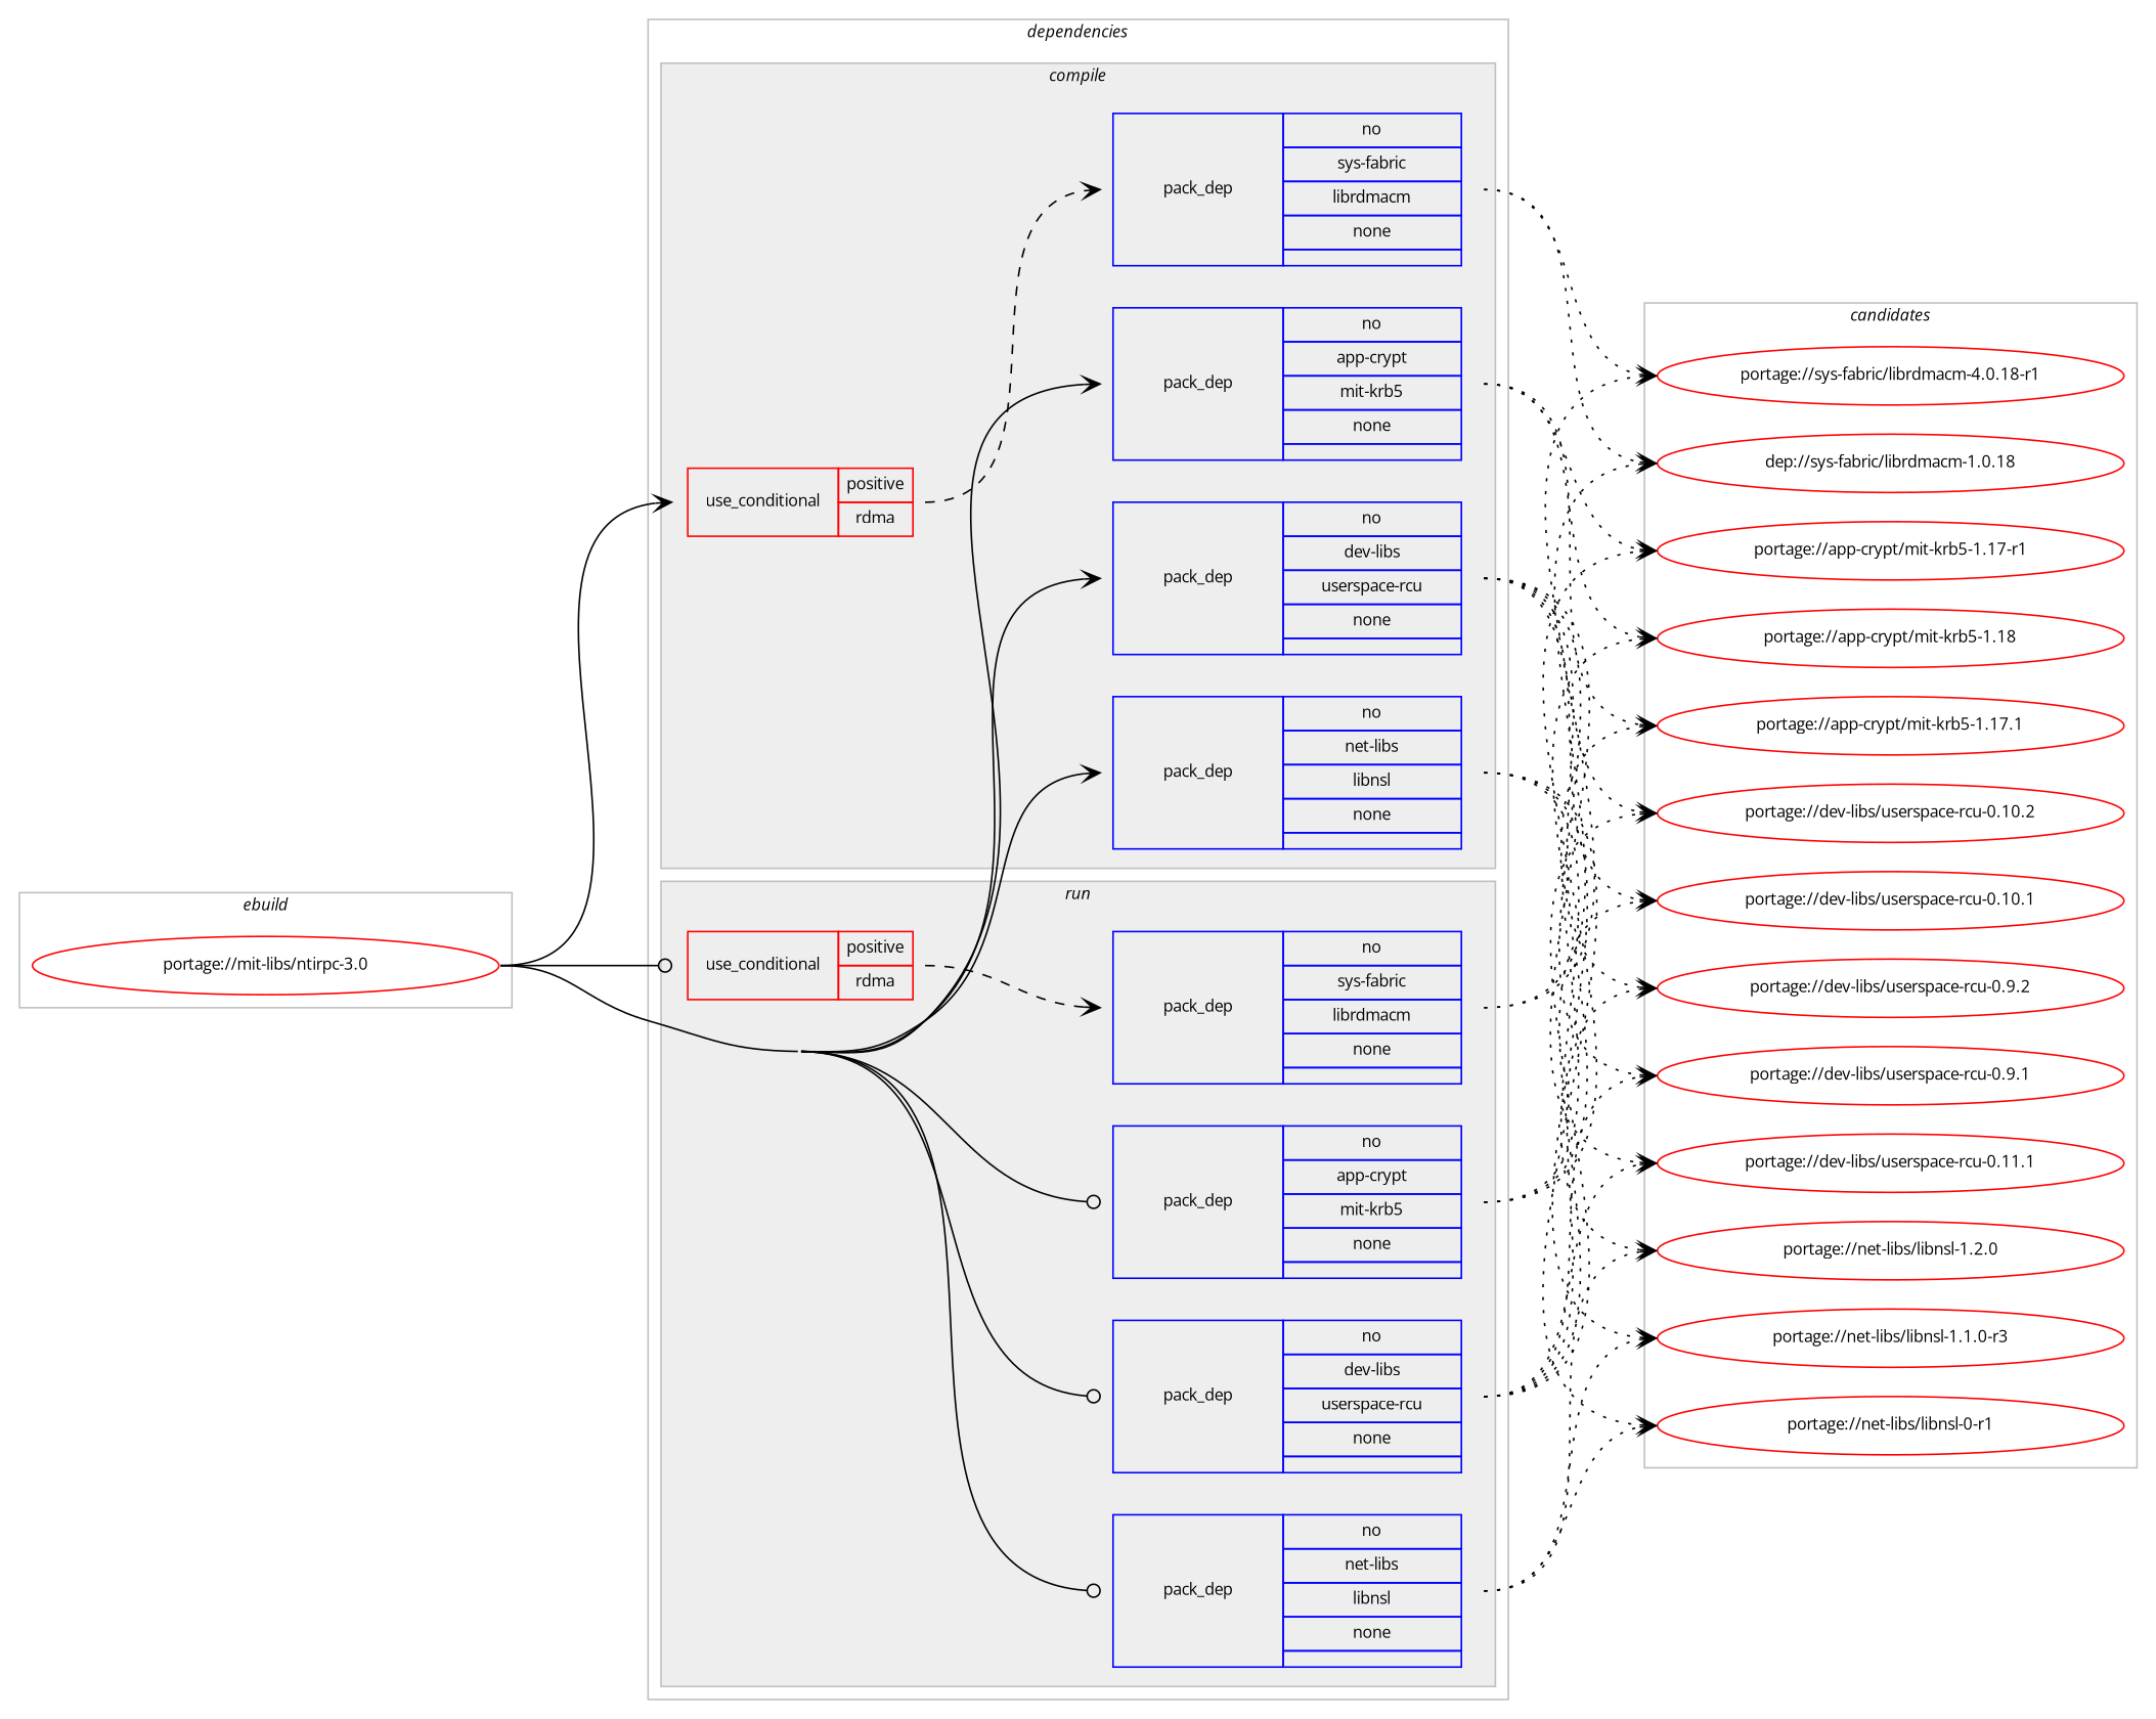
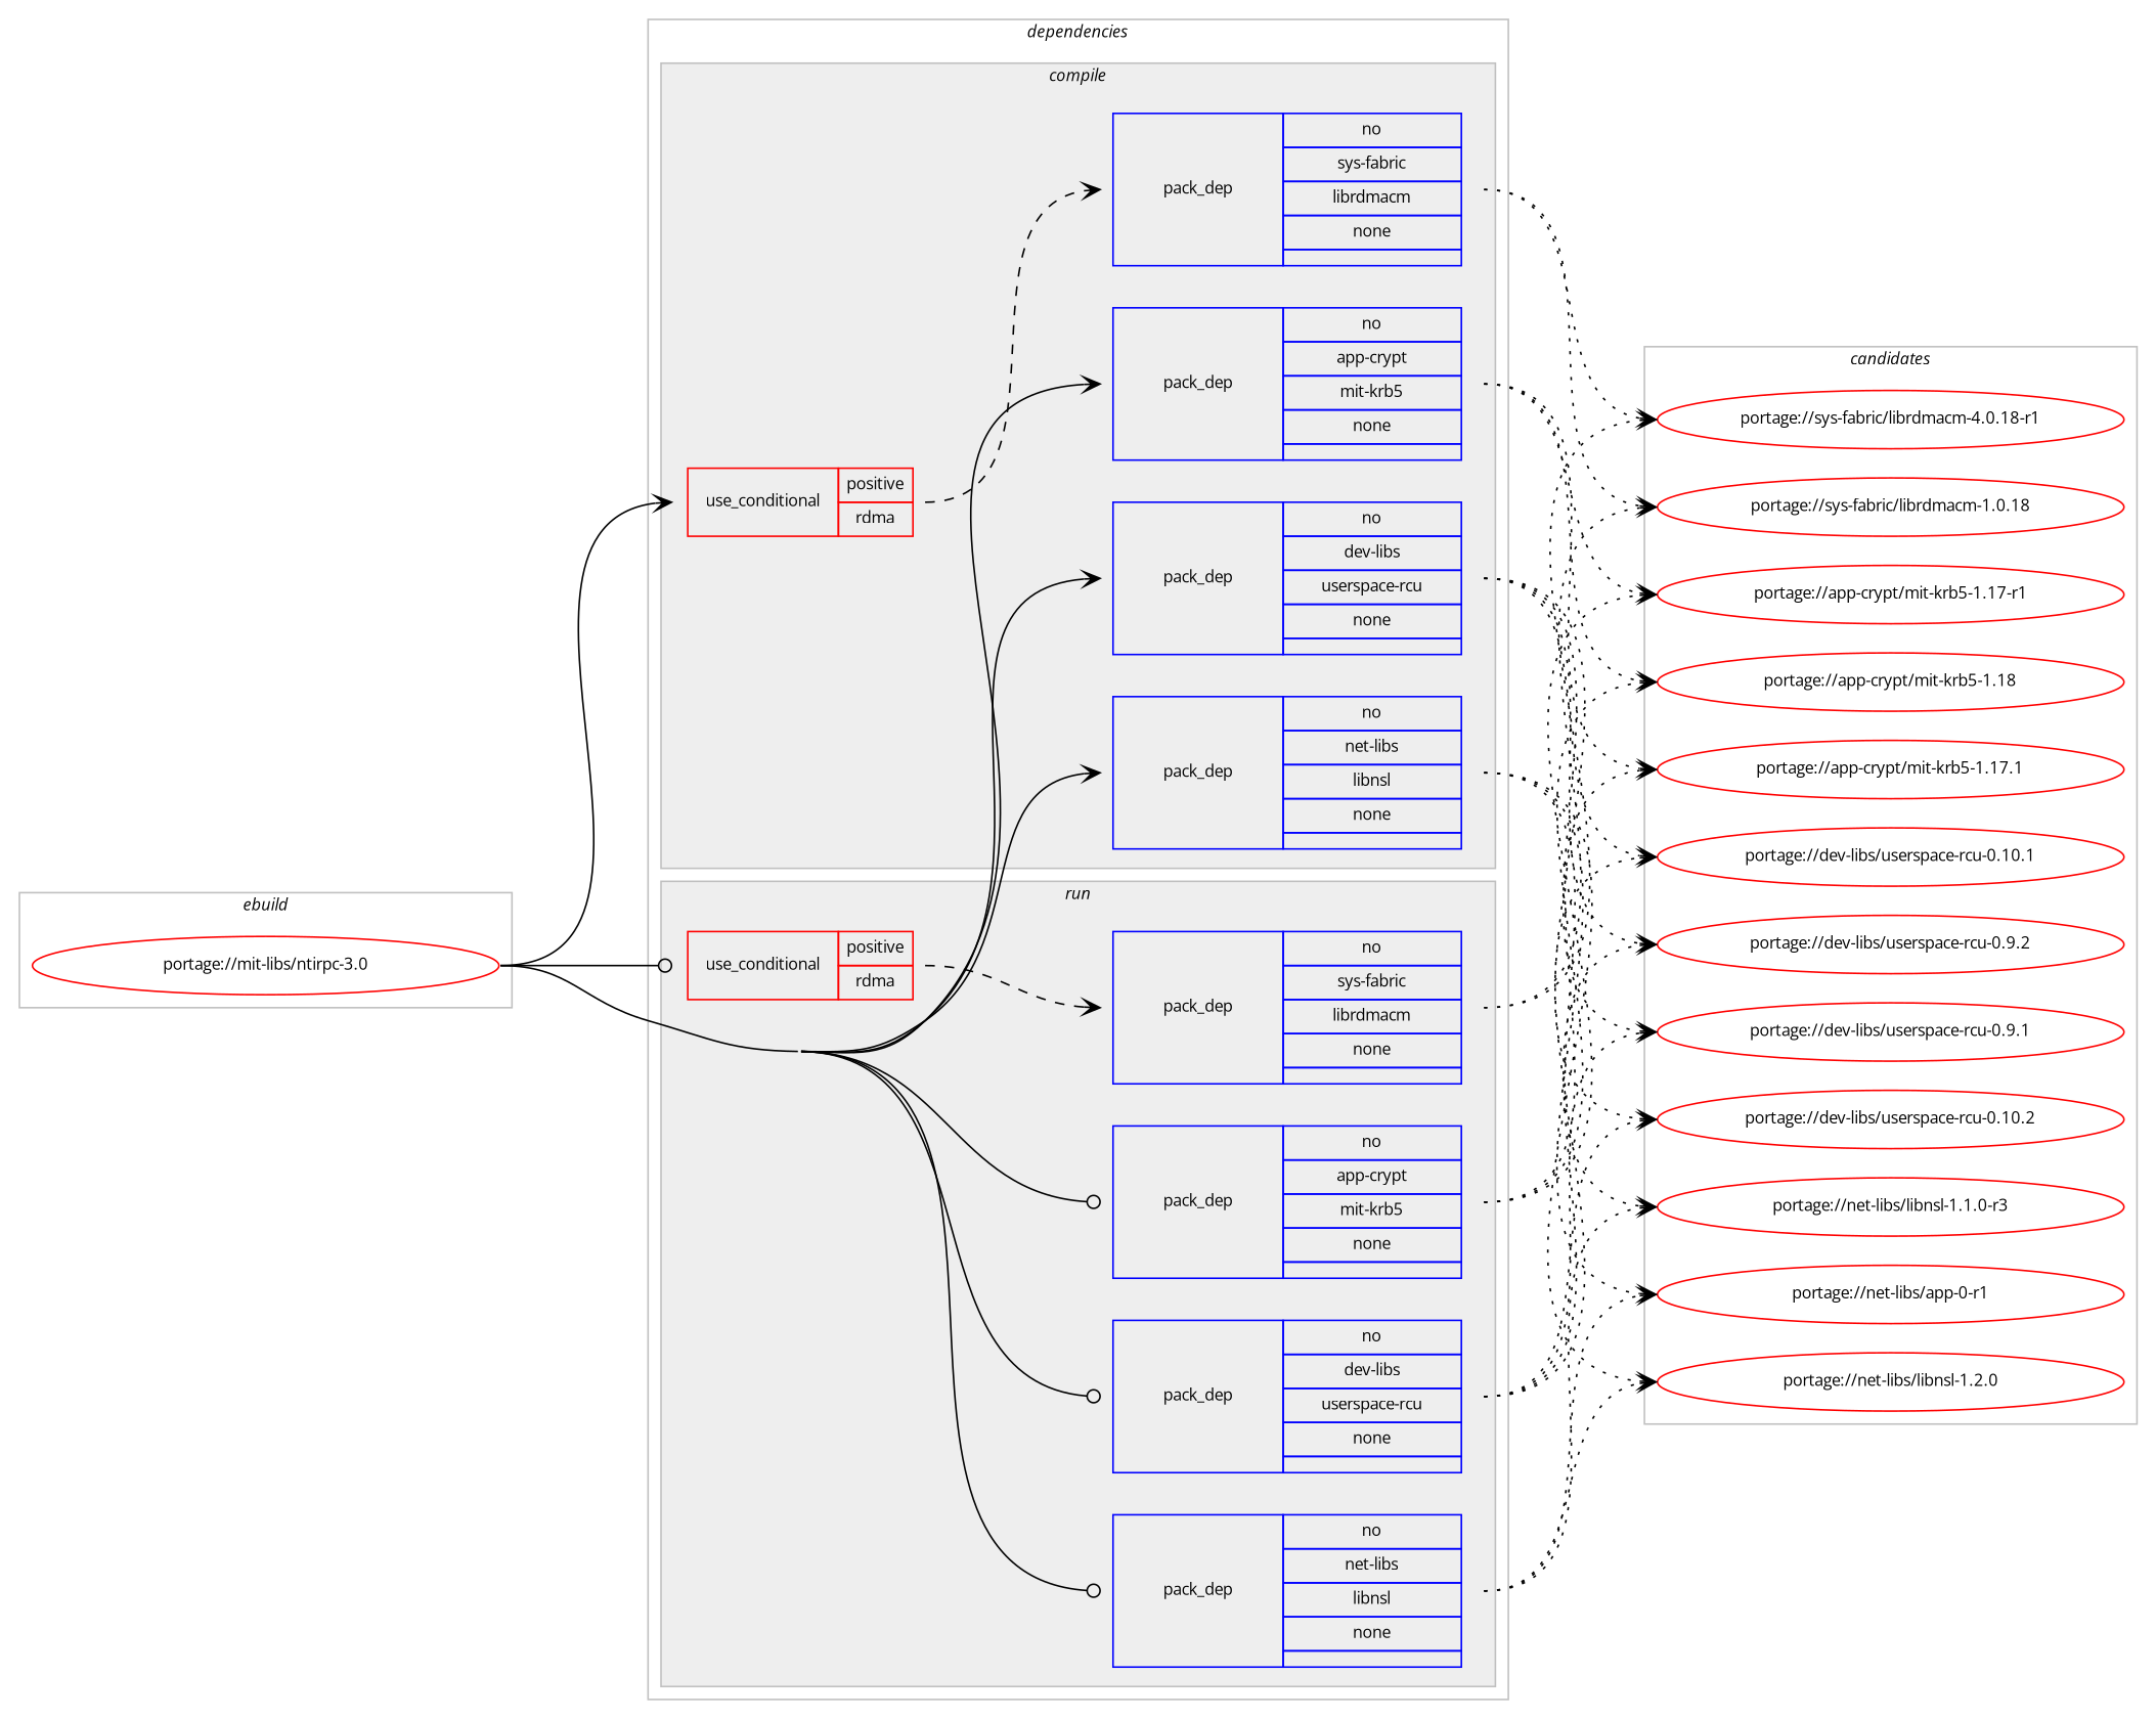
  digraph {
    compound=true
    concentrate=true
    fontname="Open Sans"
    fontsize=10
    newrank=true
    rankdir=LR
    ranksep=1.5
    node [color=red fontname="Open Sans" fontsize=10]
    edge [arrowhead=vee fontname="Open Sans" headport=w style=dotted tailport=e weight=100]
    n1 [label="portage://mit-libs/ntirpc-3.0" width=4]
    n2 [color=blue label=<<TABLE BORDER="0" CELLBORDER="1" CELLSPACING="0" CELLPADDING="4" WIDTH="220"><TR><TD ROWSPAN="6" CELLPADDING="30">pack_dep</TD></TR><TR><TD WIDTH="110">no</TD></TR><TR><TD>sys-fabric</TD></TR><TR><TD>librdmacm</TD></TR><TR><TD>none</TD></TR><TR><TD></TD></TR></TABLE>> shape=none]
    n3 [label=<<TABLE BORDER="0" CELLBORDER="1" CELLSPACING="0" CELLPADDING="4"><TR><TD ROWSPAN="3" CELLPADDING="10">use_conditional</TD></TR><TR><TD>positive</TD></TR><TR><TD>rdma</TD></TR></TABLE>> shape=none]
    n4 [color=blue label=<<TABLE BORDER="0" CELLBORDER="1" CELLSPACING="0" CELLPADDING="4" WIDTH="220"><TR><TD ROWSPAN="6" CELLPADDING="30">pack_dep</TD></TR><TR><TD WIDTH="110">no</TD></TR><TR><TD>app-crypt</TD></TR><TR><TD>mit-krb5</TD></TR><TR><TD>none</TD></TR><TR><TD></TD></TR></TABLE>> shape=none]
    n5 [color=blue label=<<TABLE BORDER="0" CELLBORDER="1" CELLSPACING="0" CELLPADDING="4" WIDTH="220"><TR><TD ROWSPAN="6" CELLPADDING="30">pack_dep</TD></TR><TR><TD WIDTH="110">no</TD></TR><TR><TD>dev-libs</TD></TR><TR><TD>userspace-rcu</TD></TR><TR><TD>none</TD></TR><TR><TD></TD></TR></TABLE>> shape=none]
    n6 [color=blue label=<<TABLE BORDER="0" CELLBORDER="1" CELLSPACING="0" CELLPADDING="4" WIDTH="220"><TR><TD ROWSPAN="6" CELLPADDING="30">pack_dep</TD></TR><TR><TD WIDTH="110">no</TD></TR><TR><TD>net-libs</TD></TR><TR><TD>libnsl</TD></TR><TR><TD>none</TD></TR><TR><TD></TD></TR></TABLE>> shape=none]
    n7 [color=blue label=<<TABLE BORDER="0" CELLBORDER="1" CELLSPACING="0" CELLPADDING="4" WIDTH="220"><TR><TD ROWSPAN="6" CELLPADDING="30">pack_dep</TD></TR><TR><TD WIDTH="110">no</TD></TR><TR><TD>sys-fabric</TD></TR><TR><TD>librdmacm</TD></TR><TR><TD>none</TD></TR><TR><TD></TD></TR></TABLE>> shape=none]
    n8 [label=<<TABLE BORDER="0" CELLBORDER="1" CELLSPACING="0" CELLPADDING="4"><TR><TD ROWSPAN="3" CELLPADDING="10">use_conditional</TD></TR><TR><TD>positive</TD></TR><TR><TD>rdma</TD></TR></TABLE>> shape=none]
    n9 [color=blue label=<<TABLE BORDER="0" CELLBORDER="1" CELLSPACING="0" CELLPADDING="4" WIDTH="220"><TR><TD ROWSPAN="6" CELLPADDING="30">pack_dep</TD></TR><TR><TD WIDTH="110">no</TD></TR><TR><TD>app-crypt</TD></TR><TR><TD>mit-krb5</TD></TR><TR><TD>none</TD></TR><TR><TD></TD></TR></TABLE>> shape=none]
    n10 [color=blue label=<<TABLE BORDER="0" CELLBORDER="1" CELLSPACING="0" CELLPADDING="4" WIDTH="220"><TR><TD ROWSPAN="6" CELLPADDING="30">pack_dep</TD></TR><TR><TD WIDTH="110">no</TD></TR><TR><TD>dev-libs</TD></TR><TR><TD>userspace-rcu</TD></TR><TR><TD>none</TD></TR><TR><TD></TD></TR></TABLE>> shape=none]
    n11 [color=blue label=<<TABLE BORDER="0" CELLBORDER="1" CELLSPACING="0" CELLPADDING="4" WIDTH="220"><TR><TD ROWSPAN="6" CELLPADDING="30">pack_dep</TD></TR><TR><TD WIDTH="110">no</TD></TR><TR><TD>net-libs</TD></TR><TR><TD>libnsl</TD></TR><TR><TD>none</TD></TR><TR><TD></TD></TR></TABLE>> shape=none]
    n12 [label="portage://sys-fabric/librdmacm-4.0.18-r1" width=4]
-   n13 [label="dep://sys-fabric/librdmacm-1.0.18" width=4]
+   n13 [label="portage://sys-fabric/librdmacm-1.0.18" width=4]
    n14 [label="portage://app-crypt/mit-krb5-1.18" width=4]
    n15 [label="portage://app-crypt/mit-krb5-1.17.1" width=4]
    n16 [label="portage://app-crypt/mit-krb5-1.17-r1" width=4]
    n17 [label="portage://dev-libs/userspace-rcu-0.9.2" width=4]
    n18 [label="portage://dev-libs/userspace-rcu-0.9.1" width=4]
-   n19 [label="portage://dev-libs/userspace-rcu-0.11.1" width=4]
    n20 [label="portage://dev-libs/userspace-rcu-0.10.2" width=4]
    n21 [label="portage://dev-libs/userspace-rcu-0.10.1" width=4]
    n22 [label="portage://net-libs/libnsl-1.2.0" width=4]
    n23 [label="portage://net-libs/libnsl-1.1.0-r3" width=4]
-   n24 [label="portage://net-libs/libnsl-0-r1" width=4]
+   n24 [label="portage://net-libs/app-0-r1" width=4]
    subgraph cluster_1 {
      color=gray
      label=<<i>ebuild</i>>
      rank=same
      n1
    }
    subgraph cluster_2 {
      color=gray
      label=<<i>dependencies</i>>
      subgraph cluster_3 {
        color=gray
        fillcolor="#eeeeee"
        label=<<i>compile</i>>
        style=filled
        subgraph sub_4 {
          color=gray
          fillcolor="#eeeeee"
          label=<<i>compile</i>>
          style=filled
          n3
          subgraph sub_5 {
            color=gray
            fillcolor="#eeeeee"
            label=<<i>compile</i>>
            style=filled
            n2
          }
        }
        subgraph sub_6 {
          color=gray
          fillcolor="#eeeeee"
          label=<<i>compile</i>>
          style=filled
          n4
        }
        subgraph sub_7 {
          color=gray
          fillcolor="#eeeeee"
          label=<<i>compile</i>>
          style=filled
          n5
        }
        subgraph sub_8 {
          color=gray
          fillcolor="#eeeeee"
          label=<<i>compile</i>>
          style=filled
          n6
        }
      }
      subgraph cluster_9 {
        color=gray
        fillcolor="#eeeeee"
        label=<<i>compile and run</i>>
        style=filled
      }
      subgraph cluster_10 {
        color=gray
        fillcolor="#eeeeee"
        label=<<i>run</i>>
        style=filled
        subgraph sub_11 {
          color=gray
          fillcolor="#eeeeee"
          label=<<i>run</i>>
          style=filled
          n8
          subgraph sub_12 {
            color=gray
            fillcolor="#eeeeee"
            label=<<i>run</i>>
            style=filled
            n7
          }
        }
        subgraph sub_13 {
          color=gray
          fillcolor="#eeeeee"
          label=<<i>run</i>>
          style=filled
          n9
        }
        subgraph sub_14 {
          color=gray
          fillcolor="#eeeeee"
          label=<<i>run</i>>
          style=filled
          n10
        }
        subgraph sub_15 {
          color=gray
          fillcolor="#eeeeee"
          label=<<i>run</i>>
          style=filled
          n11
        }
      }
    }
    subgraph cluster_16 {
      color=gray
      label=<<i>candidates</i>>
      rank=same
      subgraph sub_17 {
        color=black
        label=<<i>candidates</i>>
        nodesep=1
        rank=same
        n12
        n13
      }
      subgraph sub_18 {
        color=black
        label=<<i>candidates</i>>
        nodesep=1
        rank=same
        n14
        n15
        n16
      }
      subgraph sub_19 {
        color=black
        label=<<i>candidates</i>>
        nodesep=1
        rank=same
        n17
        n18
-       n19
        n20
        n21
      }
      subgraph sub_20 {
        color=black
        label=<<i>candidates</i>>
        nodesep=1
        rank=same
        n22
        n23
        n24
      }
      subgraph sub_21 {
        color=black
        label=<<i>candidates</i>>
        nodesep=1
        rank=same
        n12
        n13
      }
      subgraph sub_22 {
        color=black
        label=<<i>candidates</i>>
        nodesep=1
        rank=same
        n17
        n18
-       n19
        n20
        n21
      }
      subgraph sub_23 {
        color=black
        label=<<i>candidates</i>>
        nodesep=1
        rank=same
        n14
        n15
        n16
      }
      subgraph sub_24 {
        color=black
        label=<<i>candidates</i>>
        nodesep=1
        rank=same
        n22
        n23
        n24
      }
    }
    n1 -> n3 [style=solid weight=20]
    n1 -> n4 [style=solid weight=20]
    n1 -> n5 [style=solid weight=20]
    n1 -> n6 [style=solid weight=20]
    n1 -> n8 [arrowhead=odot style=solid weight=20]
    n1 -> n9 [arrowhead=odot style=solid weight=20]
    n1 -> n10 [arrowhead=odot style=solid weight=20]
    n1 -> n11 [arrowhead=odot style=solid weight=20]
    n2 -> n12
    n2 -> n13
    n3 -> n2 [style=dashed weight=20]
    n4 -> n14
    n4 -> n15
    n4 -> n16
    n5 -> n17
    n5 -> n18
-   n5 -> n19
    n5 -> n20
    n5 -> n21
    n6 -> n22
    n6 -> n23
    n6 -> n24
    n7 -> n12
    n7 -> n13
    n8 -> n7 [style=dashed weight=20]
    n9 -> n14
    n9 -> n15
    n9 -> n16
    n10 -> n17
    n10 -> n18
-   n10 -> n19
    n10 -> n20
    n10 -> n21
    n11 -> n22
    n11 -> n23
    n11 -> n24
  }
